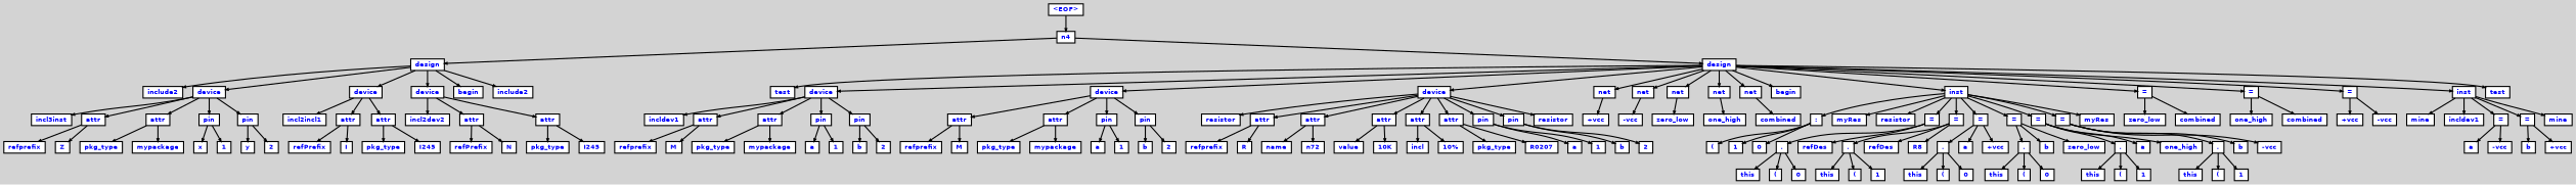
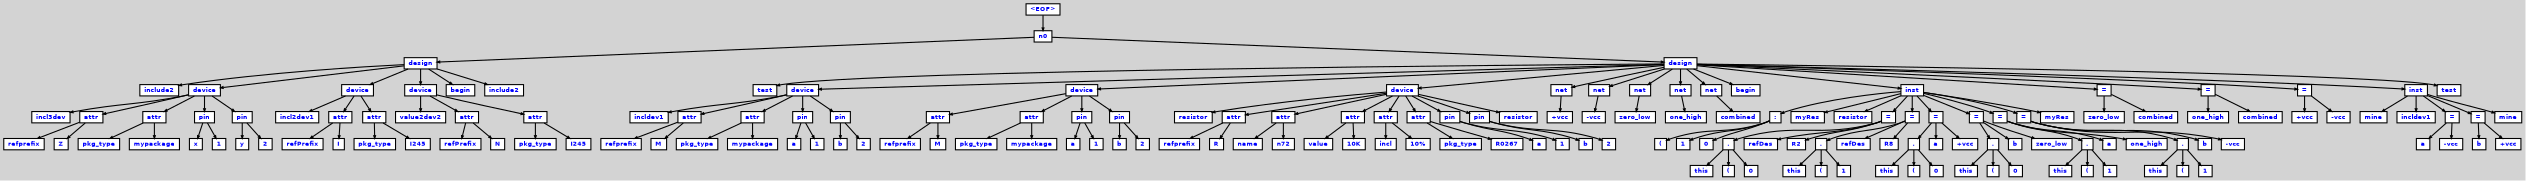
  digraph {
    bgcolor=lightgrey
    ordering=out
    ranksep=.4
    node [color=black fillcolor=white fixedsize=false fontcolor=blue fontname="Helvetica-bold" fontsize=12 shape=box style="filled, solid, bold"]
    edge [arrowsize=.5 color=black style=bold]
    n1 [height=.25 label=design width=.25]
    n2 [height=.25 label=include2 width=.25]
    n3 [height=.25 label=device width=.25]
    n17 [height=.25 label=device width=.25]
    n25 [height=.25 label=device width=.25]
    n33 [height=.25 label=begin width=.25]
    n34 [height=.25 label=include2 width=.25]
-   n0 [height=.25 width=.25 label=n4]
+   n0 [height=.25 width=.25]
    n35 [height=.25 label=design width=.25]
    n36 [height=.25 label=test width=.25]
    n37 [height=.25 label=device width=.25]
    n51 [height=.25 label=device width=.25]
    n65 [height=.25 label=device width=.25]
    n89 [height=.25 label=net width=.25]
    n91 [height=.25 label=net width=.25]
    n93 [height=.25 label=net width=.25]
    n95 [height=.25 label=net width=.25]
    n97 [height=.25 label=net width=.25]
    n99 [height=.25 label=begin width=.25]
    n100 [height=.25 label=inst width=.25]
    n150 [height=.25 label="=" width=.25]
    n153 [height=.25 label="=" width=.25]
    n156 [height=.25 label="=" width=.25]
    n159 [height=.25 label=inst width=.25]
    n169 [height=.25 label=test width=.25]
    n170 [height=.25 label="<EOF>" width=.25]
-   n4 [height=.25 label=incl3inst width=.25]
+   n4 [height=.25 label=incl3dev width=.25]
    n5 [height=.25 label=attr width=.25]
    n8 [height=.25 label=attr width=.25]
    n11 [height=.25 label=pin width=.25]
    n14 [height=.25 label=pin width=.25]
-   n18 [height=.25 label=incl2incl1 width=.25]
+   n18 [height=.25 label=incl2dev1 width=.25]
    n19 [height=.25 label=attr width=.25]
    n22 [height=.25 label=attr width=.25]
-   n26 [height=.25 label=incl2dev2 width=.25]
+   n26 [height=.25 label=value2dev2 width=.25]
    n27 [height=.25 label=attr width=.25]
    n30 [height=.25 label=attr width=.25]
    n6 [height=.25 label=refprefix width=.25]
    n7 [height=.25 label=Z width=.25]
    n9 [height=.25 label=pkg_type width=.25]
    n10 [height=.25 label=mypackage width=.25]
    n12 [height=.25 label=x width=.25]
    n13 [height=.25 label=1 width=.25]
    n15 [height=.25 label=y width=.25]
    n16 [height=.25 label=2 width=.25]
    n20 [height=.25 label=refPrefix width=.25]
    n21 [height=.25 label=I width=.25]
    n23 [height=.25 label=pkg_type width=.25]
    n24 [height=.25 label=I245 width=.25]
    n28 [height=.25 label=refPrefix width=.25]
    n29 [height=.25 label=N width=.25]
    n31 [height=.25 label=pkg_type width=.25]
    n32 [height=.25 label=I245 width=.25]
    n38 [height=.25 label=incldev1 width=.25]
    n39 [height=.25 label=attr width=.25]
    n42 [height=.25 label=attr width=.25]
    n45 [height=.25 label=pin width=.25]
    n48 [height=.25 label=pin width=.25]
    n53 [height=.25 label=attr width=.25]
    n56 [height=.25 label=attr width=.25]
    n59 [height=.25 label=pin width=.25]
    n62 [height=.25 label=pin width=.25]
    n66 [height=.25 label=resistor width=.25]
    n67 [height=.25 label=attr width=.25]
    n70 [height=.25 label=attr width=.25]
    n73 [height=.25 label=attr width=.25]
    n76 [height=.25 label=attr width=.25]
    n79 [height=.25 label=attr width=.25]
    n82 [height=.25 label=pin width=.25]
    n85 [height=.25 label=pin width=.25]
    n88 [height=.25 label=resistor width=.25]
    n90 [height=.25 label="+vcc" width=.25]
    n92 [height=.25 label="-vcc" width=.25]
    n94 [height=.25 label=zero_low width=.25]
    n96 [height=.25 label=one_high width=.25]
    n98 [height=.25 label=combined width=.25]
    n101 [height=.25 label=":" width=.25]
    n105 [height=.25 label=myRes width=.25]
    n106 [height=.25 label=resistor width=.25]
    n107 [height=.25 label="=" width=.25]
    n114 [height=.25 label="=" width=.25]
    n121 [height=.25 label="=" width=.25]
    n128 [height=.25 label="=" width=.25]
    n135 [height=.25 label="=" width=.25]
    n142 [height=.25 label="=" width=.25]
    n149 [height=.25 label=myRes width=.25]
    n151 [height=.25 label=zero_low width=.25]
    n152 [height=.25 label=combined width=.25]
    n154 [height=.25 label=one_high width=.25]
    n155 [height=.25 label=combined width=.25]
    n157 [height=.25 label="+vcc" width=.25]
    n158 [height=.25 label="-vcc" width=.25]
    n160 [height=.25 label=mine width=.25]
    n161 [height=.25 label=incldev1 width=.25]
    n162 [height=.25 label="=" width=.25]
    n165 [height=.25 label="=" width=.25]
    n168 [height=.25 label=mine width=.25]
    n40 [height=.25 label=refprefix width=.25]
    n41 [height=.25 label=M width=.25]
    n43 [height=.25 label=pkg_type width=.25]
    n44 [height=.25 label=mypackage width=.25]
    n46 [height=.25 label=a width=.25]
    n47 [height=.25 label=1 width=.25]
    n49 [height=.25 label=b width=.25]
    n50 [height=.25 label=2 width=.25]
    n54 [height=.25 label=refprefix width=.25]
    n55 [height=.25 label=M width=.25]
    n57 [height=.25 label=pkg_type width=.25]
    n58 [height=.25 label=mypackage width=.25]
    n60 [height=.25 label=a width=.25]
    n61 [height=.25 label=1 width=.25]
    n63 [height=.25 label=b width=.25]
    n64 [height=.25 label=2 width=.25]
    n68 [height=.25 label=refprefix width=.25]
    n69 [height=.25 label=R width=.25]
    n71 [height=.25 label=name width=.25]
    n72 [height=.25 width=.25]
    n74 [height=.25 label=value width=.25]
    n75 [height=.25 label="10K" width=.25]
    n77 [height=.25 label=incl width=.25]
    n78 [height=.25 label="10%" width=.25]
    n80 [height=.25 label=pkg_type width=.25]
-   n81 [height=.25 label=R0207 width=.25]
+   n81 [height=.25 label=R0267 width=.25]
    n83 [height=.25 label=a width=.25]
    n84 [height=.25 label=1 width=.25]
    n86 [height=.25 label=b width=.25]
    n87 [height=.25 label=2 width=.25]
    n102 [height=.25 label="(" width=.25]
    n103 [height=.25 label=1 width=.25]
    n104 [height=.25 label=0 width=.25]
    n108 [height=.25 label="." width=.25]
    n112 [height=.25 label=refDes width=.25]
+   n113 [height=.25 label=R2 width=.25]
    n115 [height=.25 label="." width=.25]
    n119 [height=.25 label=refDes width=.25]
    n120 [height=.25 label=R8 width=.25]
    n122 [height=.25 label="." width=.25]
    n126 [height=.25 label=a width=.25]
    n127 [height=.25 label="+vcc" width=.25]
    n129 [height=.25 label="." width=.25]
    n133 [height=.25 label=b width=.25]
    n134 [height=.25 label=zero_low width=.25]
    n136 [height=.25 label="." width=.25]
    n140 [height=.25 label=a width=.25]
    n141 [height=.25 label=one_high width=.25]
    n143 [height=.25 label="." width=.25]
    n147 [height=.25 label=b width=.25]
    n148 [height=.25 label="-vcc" width=.25]
    n109 [height=.25 label=this width=.25]
    n110 [height=.25 label="(" width=.25]
    n111 [height=.25 label=0 width=.25]
    n116 [height=.25 label=this width=.25]
    n117 [height=.25 label="(" width=.25]
    n118 [height=.25 label=1 width=.25]
    n123 [height=.25 label=this width=.25]
    n124 [height=.25 label="(" width=.25]
    n125 [height=.25 label=0 width=.25]
    n130 [height=.25 label=this width=.25]
    n131 [height=.25 label="(" width=.25]
    n132 [height=.25 label=0 width=.25]
    n137 [height=.25 label=this width=.25]
    n138 [height=.25 label="(" width=.25]
    n139 [height=.25 label=1 width=.25]
    n144 [height=.25 label=this width=.25]
    n145 [height=.25 label="(" width=.25]
    n146 [height=.25 label=1 width=.25]
    n163 [height=.25 label=a width=.25]
    n164 [height=.25 label="-vcc" width=.25]
    n166 [height=.25 label=b width=.25]
    n167 [height=.25 label="+vcc" width=.25]
    n1 -> n2
    n1 -> n3
    n1 -> n17
    n1 -> n25
    n1 -> n33
    n1 -> n34
    n3 -> n4
    n3 -> n5
    n3 -> n8
    n3 -> n11
    n3 -> n14
    n17 -> n18
    n17 -> n19
    n17 -> n22
    n25 -> n26
    n25 -> n27
    n25 -> n30
    n0 -> n1
    n0 -> n35
    n35 -> n36
    n35 -> n37
    n35 -> n51
    n35 -> n65
    n35 -> n89
    n35 -> n91
    n35 -> n93
    n35 -> n95
    n35 -> n97
    n35 -> n99
    n35 -> n100
    n35 -> n150
    n35 -> n153
    n35 -> n156
    n35 -> n159
    n35 -> n169
    n37 -> n38
    n37 -> n39
    n37 -> n42
    n37 -> n45
    n37 -> n48
    n51 -> n53
    n51 -> n56
    n51 -> n59
    n51 -> n62
    n65 -> n66
    n65 -> n67
    n65 -> n70
    n65 -> n73
    n65 -> n76
    n65 -> n79
    n65 -> n82
    n65 -> n85
    n65 -> n88
    n89 -> n90
    n91 -> n92
    n93 -> n94
    n95 -> n96
    n97 -> n98
    n100 -> n101
    n100 -> n105
    n100 -> n106
    n100 -> n107
    n100 -> n114
    n100 -> n121
    n100 -> n128
    n100 -> n135
    n100 -> n142
    n100 -> n149
    n150 -> n151
    n150 -> n152
    n153 -> n154
    n153 -> n155
    n156 -> n157
    n156 -> n158
    n159 -> n160
    n159 -> n161
    n159 -> n162
    n159 -> n165
    n159 -> n168
    n170 -> n0
    n5 -> n6
    n5 -> n7
    n8 -> n9
    n8 -> n10
    n11 -> n12
    n11 -> n13
    n14 -> n15
    n14 -> n16
    n19 -> n20
    n19 -> n21
    n22 -> n23
    n22 -> n24
    n27 -> n28
    n27 -> n29
    n30 -> n31
    n30 -> n32
    n39 -> n40
    n39 -> n41
    n42 -> n43
    n42 -> n44
    n45 -> n46
    n45 -> n47
    n48 -> n49
    n48 -> n50
    n53 -> n54
    n53 -> n55
    n56 -> n57
    n56 -> n58
    n59 -> n60
    n59 -> n61
    n62 -> n63
    n62 -> n64
    n67 -> n68
    n67 -> n69
    n70 -> n71
    n70 -> n72
    n73 -> n74
    n73 -> n75
    n76 -> n77
    n76 -> n78
    n79 -> n80
    n79 -> n81
    n82 -> n83
    n82 -> n84
    n85 -> n86
    n85 -> n87
    n101 -> n102
    n101 -> n103
    n101 -> n104
    n107 -> n108
    n107 -> n112
+   n107 -> n113
    n114 -> n115
    n114 -> n119
    n114 -> n120
    n121 -> n122
    n121 -> n126
    n121 -> n127
    n128 -> n129
    n128 -> n133
    n128 -> n134
    n135 -> n136
    n135 -> n140
    n135 -> n141
    n142 -> n143
    n142 -> n147
    n142 -> n148
    n162 -> n163
    n162 -> n164
    n165 -> n166
    n165 -> n167
    n108 -> n109
    n108 -> n110
    n108 -> n111
    n115 -> n116
    n115 -> n117
    n115 -> n118
    n122 -> n123
    n122 -> n124
    n122 -> n125
    n129 -> n130
    n129 -> n131
    n129 -> n132
    n136 -> n137
    n136 -> n138
    n136 -> n139
    n143 -> n144
    n143 -> n145
    n143 -> n146
  }
